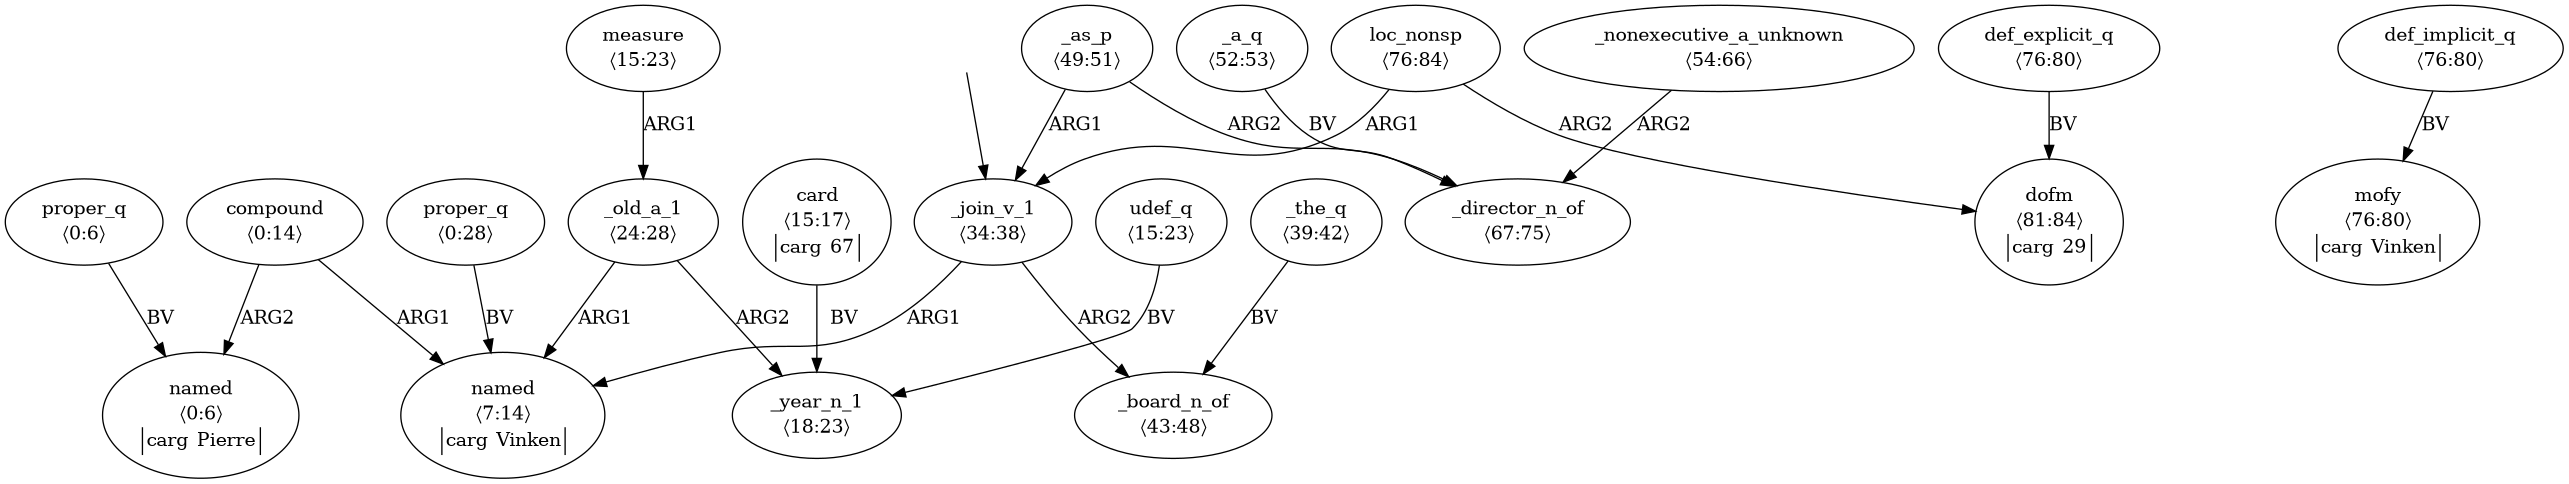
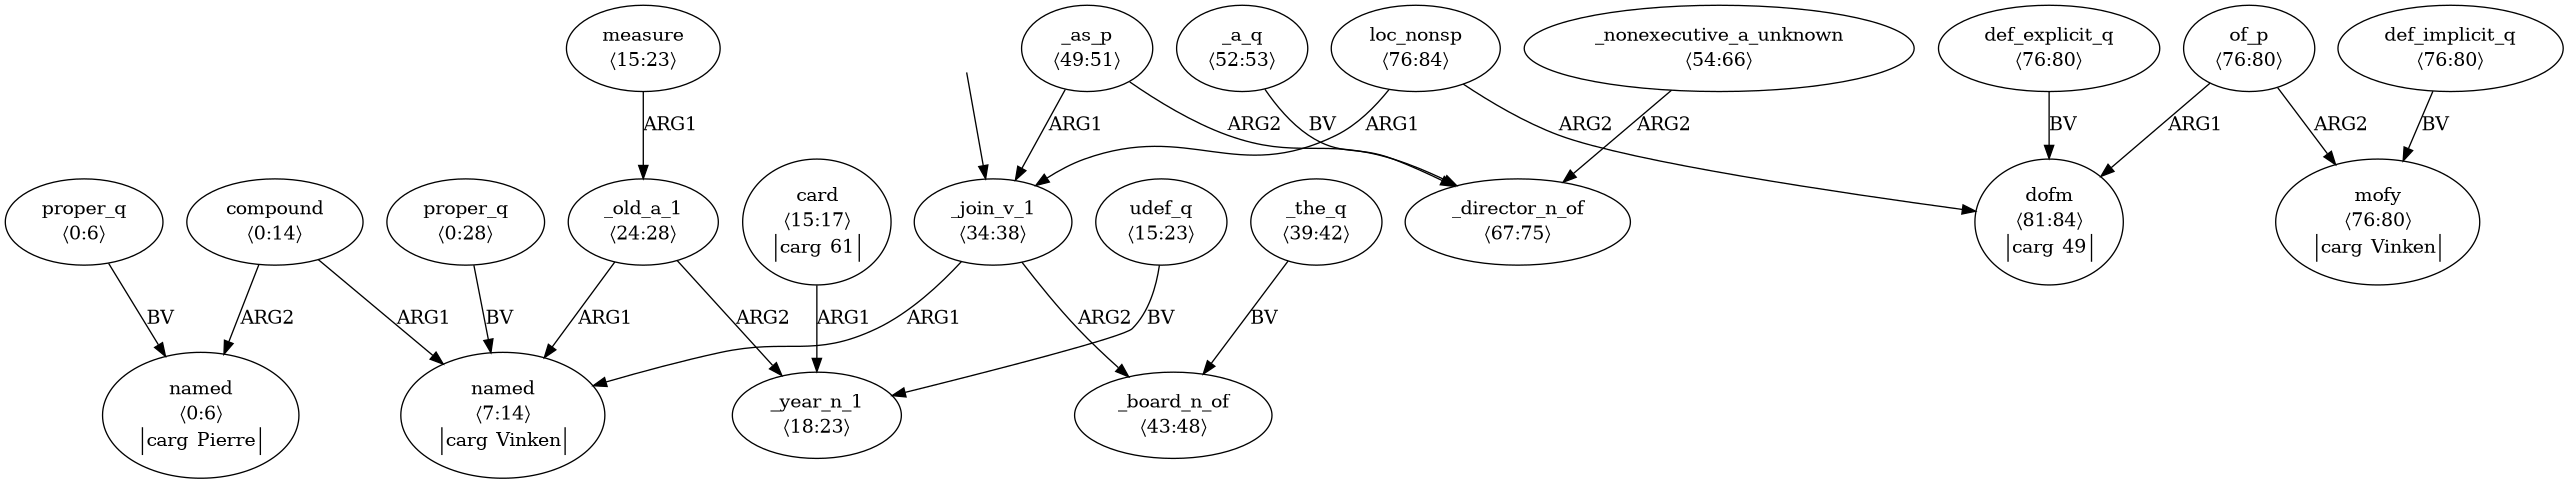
  digraph {
    top [style=invis]
    n2 [label=<<table align="center" border="0" cellspacing="0"><tr><td colspan="2">_join_v_1</td></tr><tr><td colspan="2">〈34:38〉</td></tr></table>>]
    n3 [label=<<table align="center" border="0" cellspacing="0"><tr><td colspan="2">named</td></tr><tr><td colspan="2">〈7:14〉</td></tr><tr><td sides="l" border="1" align="left">carg</td><td sides="r" border="1" align="left">Vinken</td></tr></table>>]
    n4 [label=<<table align="center" border="0" cellspacing="0"><tr><td colspan="2">_board_n_of</td></tr><tr><td colspan="2">〈43:48〉</td></tr></table>>]
    n5 [label=<<table align="center" border="0" cellspacing="0"><tr><td colspan="2">proper_q</td></tr><tr><td colspan="2">〈0:28〉</td></tr></table>>]
    n6 [label=<<table align="center" border="0" cellspacing="0"><tr><td colspan="2">compound</td></tr><tr><td colspan="2">〈0:14〉</td></tr></table>>]
    n7 [label=<<table align="center" border="0" cellspacing="0"><tr><td colspan="2">named</td></tr><tr><td colspan="2">〈0:6〉</td></tr><tr><td sides="l" border="1" align="left">carg</td><td sides="r" border="1" align="left">Pierre</td></tr></table>>]
    n8 [label=<<table align="center" border="0" cellspacing="0"><tr><td colspan="2">proper_q</td></tr><tr><td colspan="2">〈0:6〉</td></tr></table>>]
    n9 [label=<<table align="center" border="0" cellspacing="0"><tr><td colspan="2">measure</td></tr><tr><td colspan="2">〈15:23〉</td></tr></table>>]
    n10 [label=<<table align="center" border="0" cellspacing="0"><tr><td colspan="2">_old_a_1</td></tr><tr><td colspan="2">〈24:28〉</td></tr></table>>]
    n11 [label=<<table align="center" border="0" cellspacing="0"><tr><td colspan="2">_year_n_1</td></tr><tr><td colspan="2">〈18:23〉</td></tr></table>>]
    n12 [label=<<table align="center" border="0" cellspacing="0"><tr><td colspan="2">udef_q</td></tr><tr><td colspan="2">〈15:23〉</td></tr></table>>]
-   n13 [label=<<table align="center" border="0" cellspacing="0"><tr><td colspan="2">card</td></tr><tr><td colspan="2">〈15:17〉</td></tr><tr><td sides="l" border="1" align="left">carg</td><td sides="r" border="1" align="left">67</td></tr></table>>]
+   n13 [label=<<table align="center" border="0" cellspacing="0"><tr><td colspan="2">card</td></tr><tr><td colspan="2">〈15:17〉</td></tr><tr><td sides="l" border="1" align="left">carg</td><td sides="r" border="1" align="left">61</td></tr></table>>]
    n14 [label=<<table align="center" border="0" cellspacing="0"><tr><td colspan="2">_the_q</td></tr><tr><td colspan="2">〈39:42〉</td></tr></table>>]
    n15 [label=<<table align="center" border="0" cellspacing="0"><tr><td colspan="2">_as_p</td></tr><tr><td colspan="2">〈49:51〉</td></tr></table>>]
    n16 [label=<<table align="center" border="0" cellspacing="0"><tr><td colspan="2">_director_n_of</td></tr><tr><td colspan="2">〈67:75〉</td></tr></table>>]
    n17 [label=<<table align="center" border="0" cellspacing="0"><tr><td colspan="2">_a_q</td></tr><tr><td colspan="2">〈52:53〉</td></tr></table>>]
    n18 [label=<<table align="center" border="0" cellspacing="0"><tr><td colspan="2">_nonexecutive_a_unknown</td></tr><tr><td colspan="2">〈54:66〉</td></tr></table>>]
    n19 [label=<<table align="center" border="0" cellspacing="0"><tr><td colspan="2">loc_nonsp</td></tr><tr><td colspan="2">〈76:84〉</td></tr></table>>]
-   n20 [label=<<table align="center" border="0" cellspacing="0"><tr><td colspan="2">dofm</td></tr><tr><td colspan="2">〈81:84〉</td></tr><tr><td sides="l" border="1" align="left">carg</td><td sides="r" border="1" align="left">29</td></tr></table>>]
+   n20 [label=<<table align="center" border="0" cellspacing="0"><tr><td colspan="2">dofm</td></tr><tr><td colspan="2">〈81:84〉</td></tr><tr><td sides="l" border="1" align="left">carg</td><td sides="r" border="1" align="left">49</td></tr></table>>]
    n21 [label=<<table align="center" border="0" cellspacing="0"><tr><td colspan="2">mofy</td></tr><tr><td colspan="2">〈76:80〉</td></tr><tr><td sides="l" border="1" align="left">carg</td><td sides="r" border="1" align="left">Vinken</td></tr></table>>]
    n22 [label=<<table align="center" border="0" cellspacing="0"><tr><td colspan="2">def_explicit_q</td></tr><tr><td colspan="2">〈76:80〉</td></tr></table>>]
+   n23 [label=<<table align="center" border="0" cellspacing="0"><tr><td colspan="2">of_p</td></tr><tr><td colspan="2">〈76:80〉</td></tr></table>>]
    n24 [label=<<table align="center" border="0" cellspacing="0"><tr><td colspan="2">def_implicit_q</td></tr><tr><td colspan="2">〈76:80〉</td></tr></table>>]
    top -> n2
    n2 -> n3 [label=ARG1]
    n2 -> n4 [label=ARG2]
    n5 -> n3 [label=BV]
    n6 -> n3 [label=ARG1]
    n6 -> n7 [label=ARG2]
    n8 -> n7 [label=BV]
    n9 -> n10 [label=ARG1]
    n10 -> n3 [label=ARG1]
    n10 -> n11 [label=ARG2]
    n12 -> n11 [label=BV]
-   n13 -> n11 [label=BV]
+   n13 -> n11 [label=ARG1]
    n14 -> n4 [label=BV]
    n15 -> n2 [label=ARG1]
    n15 -> n16 [label=ARG2]
    n17 -> n16 [label=BV]
    n18 -> n16 [label=ARG2]
    n19 -> n2 [label=ARG1]
    n19 -> n20 [label=ARG2]
    n22 -> n20 [label=BV]
+   n23 -> n20 [label=ARG1]
+   n23 -> n21 [label=ARG2]
    n24 -> n21 [label=BV]
  }
